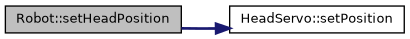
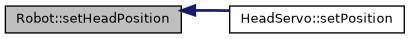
  digraph {
    rankdir=LR
    node [color=black fontname=Helvetica fontsize=10 shape=record style=filled]
    n1 [fillcolor=grey75 fontcolor=black height=0.2 label="Robot::setHeadPosition" width=0.4]
    n2 [fillcolor=white height=0.2 label="HeadServo::setPosition" width=0.4]
-   n1 -> n2 [color=midnightblue fontname=Helvetica fontsize=10 labelfontname=Helvetica labelfontsize=10 style=bold arrowhead=normal]
+   n2 -> n1 [color=midnightblue fontname=Helvetica fontsize=10 labelfontname=Helvetica labelfontsize=10 style=bold arrowhead=normal]
  }
